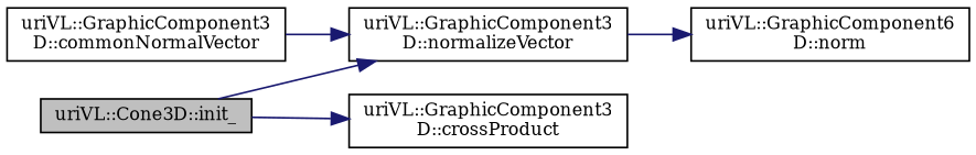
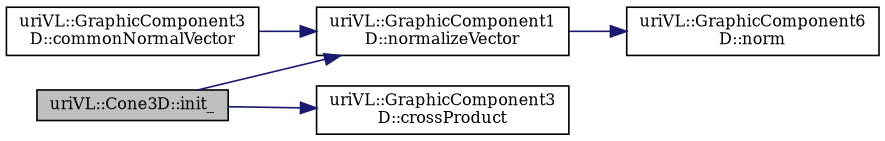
  digraph {
    fontname="DejaVu Serif"
    rankdir=LR
    node [color=black fillcolor=white fontname="DejaVu Serif" fontsize=10 shape=record style=filled]
    edge [color=midnightblue fontname="DejaVu Serif" fontsize=10 labelfontname=Helvetica labelfontsize=10 style=solid]
    n1 [fillcolor=grey75 fontcolor=black height=0.2 label="uriVL::Cone3D::init_" width=0.4]
-   n2 [height=0.2 label="uriVL::GraphicComponent3\lD::normalizeVector" width=0.4]
+   n2 [height=0.2 label="uriVL::GraphicComponent1\lD::normalizeVector" width=0.4]
    n3 [height=0.2 label="uriVL::GraphicComponent3\lD::crossProduct" width=0.4]
    n4 [height=0.2 label="uriVL::GraphicComponent3\lD::commonNormalVector" width=0.4]
    n5 [height=0.2 label="uriVL::GraphicComponent6\lD::norm" width=0.4]
    n1 -> n2
    n1 -> n3
    n2 -> n5
    n4 -> n2
  }
